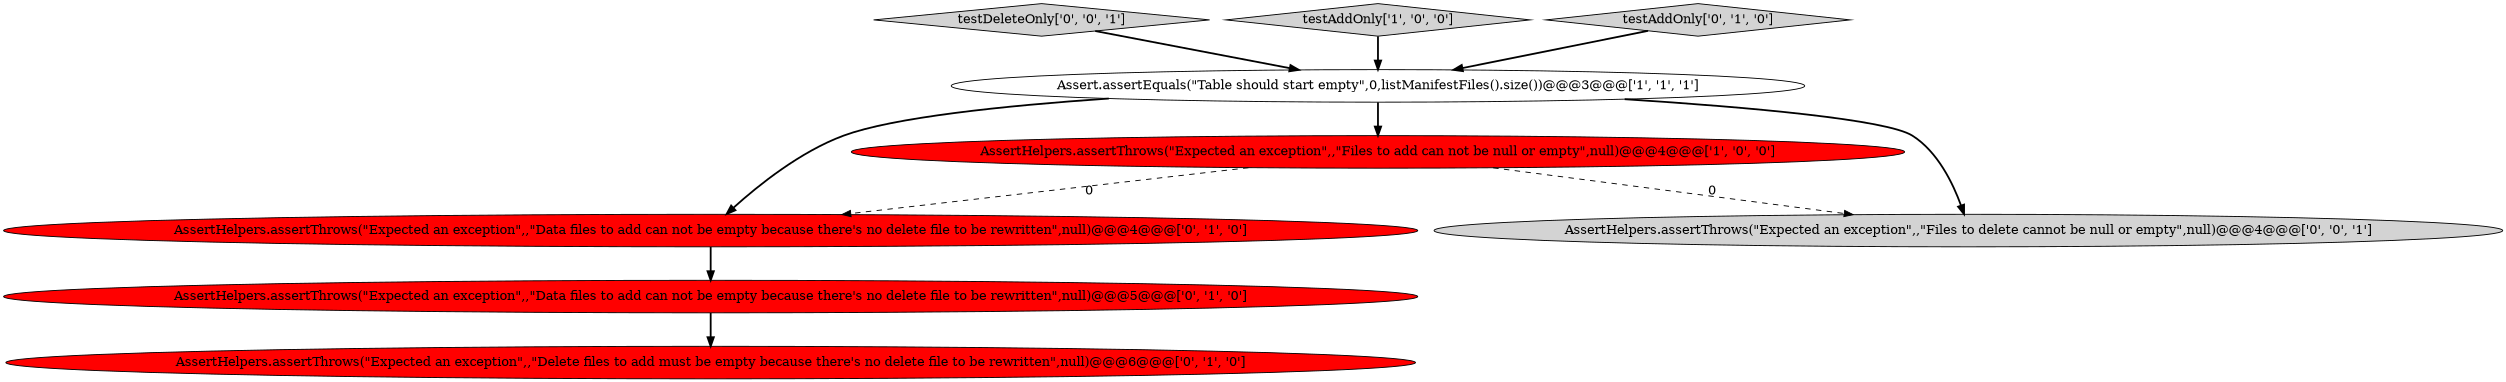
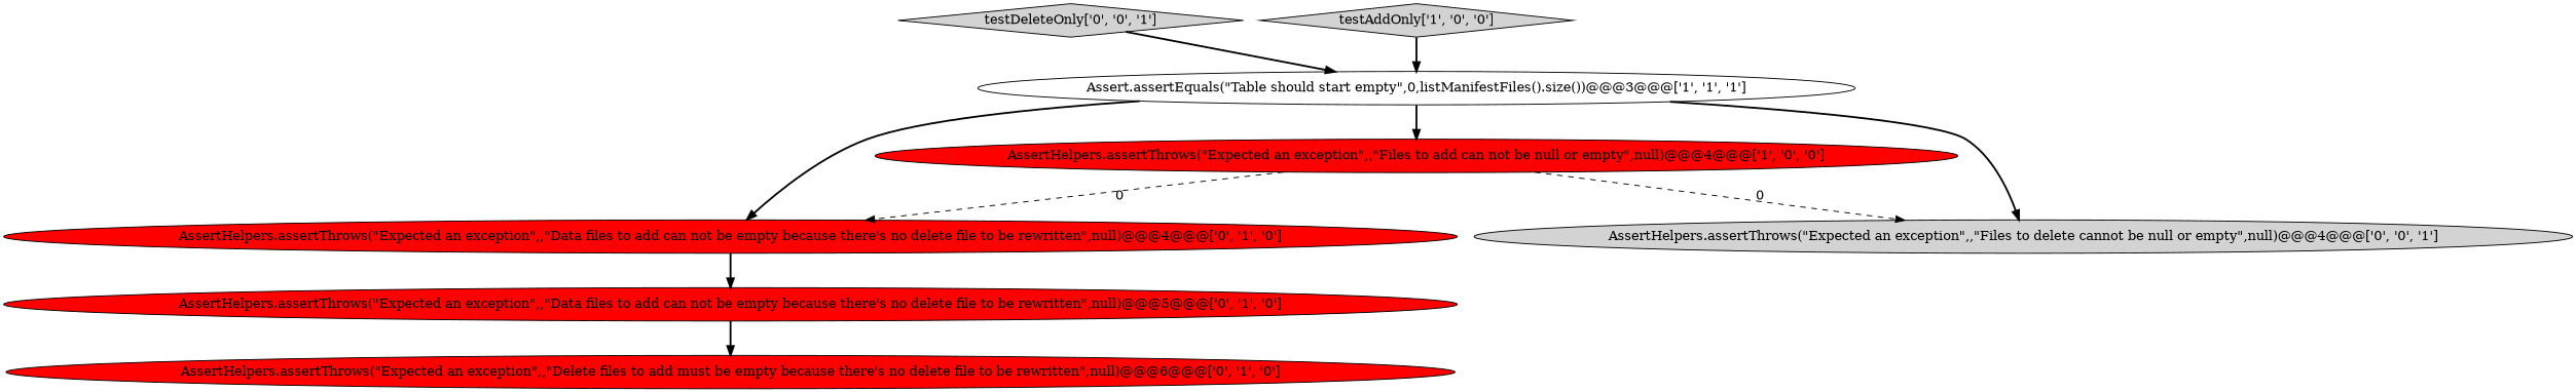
  digraph {
    node [fillcolor=red shape=ellipse style=filled]
    edge [style=bold]
    n1 [fillcolor=white label="Assert.assertEquals(\"Table should start empty\",0,listManifestFiles().size())@@@3@@@['1', '1', '1']"]
    n2 [label="AssertHelpers.assertThrows(\"Expected an exception\",,\"Data files to add can not be empty because there's no delete file to be rewritten\",null)@@@4@@@['0', '1', '0']"]
    n3 [fillcolor=lightgray label="AssertHelpers.assertThrows(\"Expected an exception\",,\"Files to delete cannot be null or empty\",null)@@@4@@@['0', '0', '1']"]
    n4 [label="AssertHelpers.assertThrows(\"Expected an exception\",,\"Files to add can not be null or empty\",null)@@@4@@@['1', '0', '0']"]
    n5 [label="AssertHelpers.assertThrows(\"Expected an exception\",,\"Delete files to add must be empty because there's no delete file to be rewritten\",null)@@@6@@@['0', '1', '0']"]
    n6 [label="AssertHelpers.assertThrows(\"Expected an exception\",,\"Data files to add can not be empty because there's no delete file to be rewritten\",null)@@@5@@@['0', '1', '0']"]
    n7 [fillcolor=lightgray label="testDeleteOnly['0', '0', '1']" shape=diamond]
    n8 [fillcolor=lightgray label="testAddOnly['1', '0', '0']" shape=diamond]
-   n9 [fillcolor=lightgray label="testAddOnly['0', '1', '0']" shape=diamond]
    n1 -> n2
    n1 -> n3
    n1 -> n4
    n2 -> n6
    n4 -> n2 [label=0 style=dashed]
    n4 -> n3 [label=0 style=dashed]
    n6 -> n5
    n7 -> n1
    n8 -> n1
-   n9 -> n1
  }
